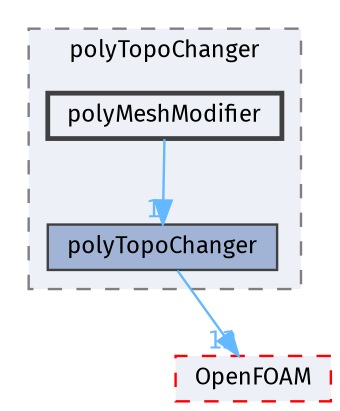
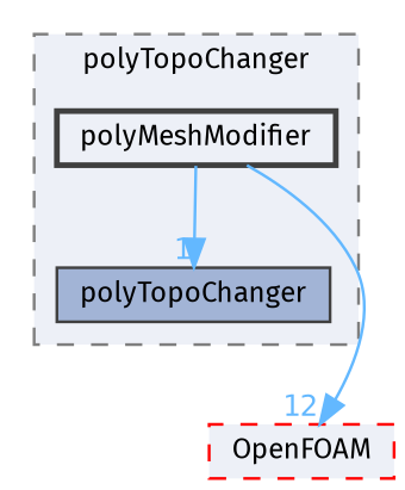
  digraph {
    compound=true
    fontname="Fira Sans"
    node [color=grey25 fillcolor="#edf0f7" fontname="Fira Sans" fontsize=10 shape=box]
    edge [color=steelblue1 fontcolor=steelblue1 fontname="Fira Sans" fontsize=10 labeldistance=1.5 labelfontname=Helvetica labelfontsize=10]
    n1 [fillcolor="#a2b4d6" height=0.2 label=polyTopoChanger style=filled width=0.4]
    n2 [height=0.2 label=polyMeshModifier style="filled,bold" width=0.4]
    n3 [color=red height=0.2 label=OpenFOAM style="filled,dashed" width=0.4]
    subgraph cluster_1 {
      bgcolor="#edf0f7"
      fontsize=10
      label=polyTopoChanger
      pencolor=grey50
      style="filled,dashed"
      n1
      n2
    }
    n2 -> n1 [headlabel=1]
-   n1 -> n3 [headlabel=12]
+   n2 -> n3 [headlabel=12]
  }
